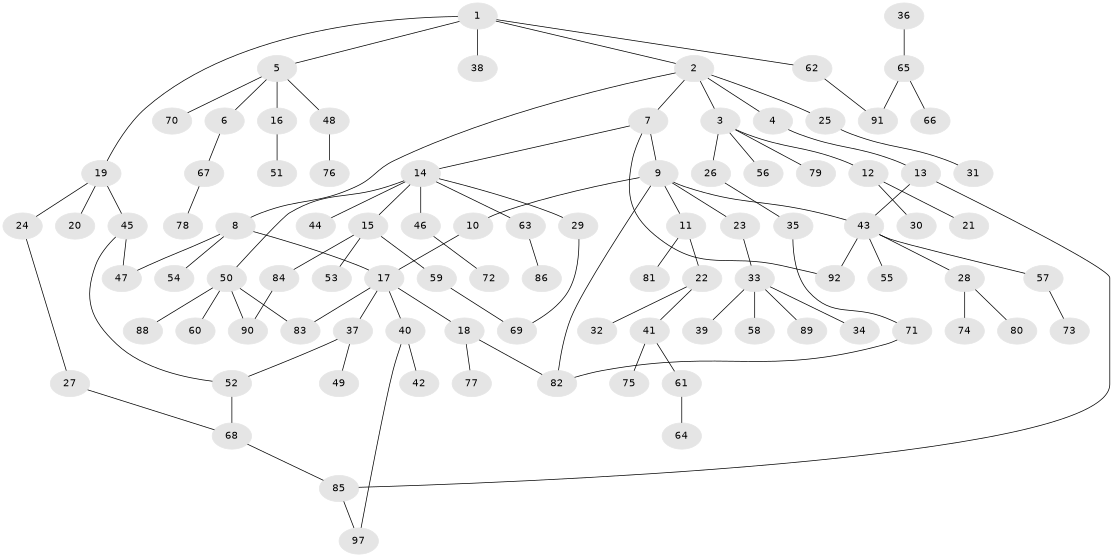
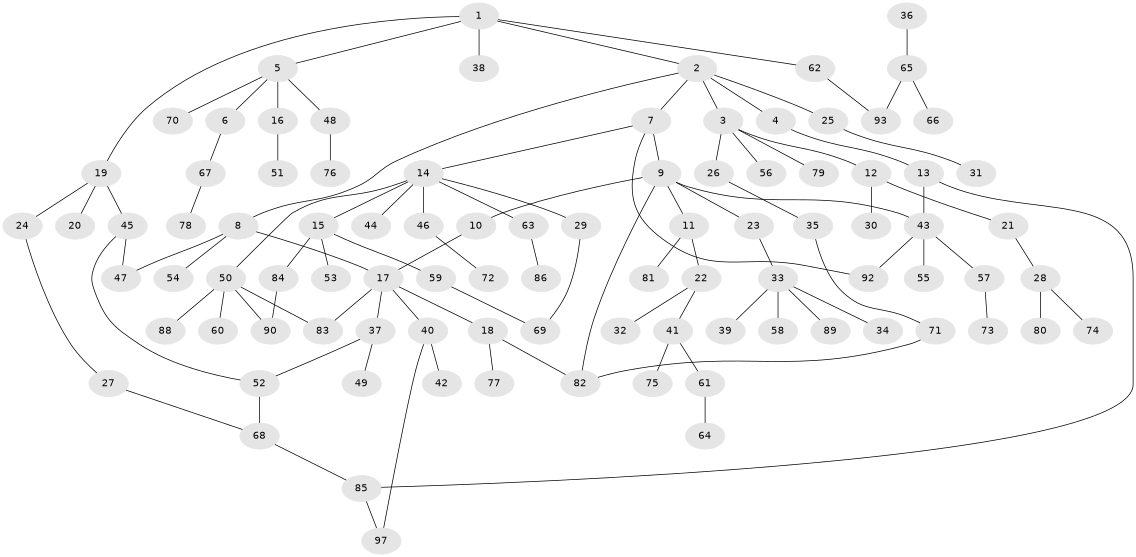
  graph {
    fontname="DejaVu Sans"
    node [color=gray90 fontname="DejaVu Sans" style=filled]
    edge [fontname="DejaVu Sans"]
    1
    2
    5
    19
    38
    62
    3
    4
    7
    8
    25
    6
    16
    48
    70
    20
    24
    45
-   91
+   91 [label=93]
    12
    26
    56
    79
    13
    9
    14
    92
    17
    47
    54
    31
    21
    30
    35
    43
    85
    67
    51
    76
    78
    10
    11
    23
    82
    15
    29
    44
    46
    50
    63
    18
    37
    40
    83
    22
    81
    33
    55
    57
    32
    41
    28
    n63 [label=97]
    53
    59
    84
    69
    72
    60
    88
    90
    86
    77
    49
    52
    42
    27
    80
    74
    61
    75
    34
    39
    58
    89
    68
    71
    36
    65
    66
    64
    73
    1 -- 2
    1 -- 5
    1 -- 19
    1 -- 38
    1 -- 62
    2 -- 3
    2 -- 4
    2 -- 7
    2 -- 8
    2 -- 25
    5 -- 6
    5 -- 16
    5 -- 48
    5 -- 70
    19 -- 20
    19 -- 24
    19 -- 45
    62 -- 91
    3 -- 12
    3 -- 26
    3 -- 56
    3 -- 79
    4 -- 13
    7 -- 9
    7 -- 14
    7 -- 92
    8 -- 17
    8 -- 47
    8 -- 54
    25 -- 31
    6 -- 67
    16 -- 51
    48 -- 76
    24 -- 27
    45 -- 47
    45 -- 52
    12 -- 21
    12 -- 30
    26 -- 35
    13 -- 43
    13 -- 85
    9 -- 43
    9 -- 10
    9 -- 11
    9 -- 23
    9 -- 82
    14 -- 15
    14 -- 29
    14 -- 44
    14 -- 46
    14 -- 50
    14 -- 63
    17 -- 18
    17 -- 37
    17 -- 40
    17 -- 83
-   43 -- 28
+   21 -- 28
    35 -- 71
    43 -- 92
    43 -- 55
    43 -- 57
    85 -- n63
    67 -- 78
    10 -- 17
    11 -- 22
    11 -- 81
    23 -- 33
    15 -- 53
    15 -- 59
    15 -- 84
    29 -- 69
    46 -- 72
    50 -- 83
    50 -- 60
    50 -- 88
    50 -- 90
    63 -- 86
    18 -- 82
    18 -- 77
    37 -- 49
    37 -- 52
    40 -- n63
    40 -- 42
    22 -- 32
    22 -- 41
    33 -- 34
    33 -- 39
    33 -- 58
    33 -- 89
    57 -- 73
    41 -- 61
    41 -- 75
    28 -- 80
    28 -- 74
    59 -- 69
    84 -- 90
    52 -- 68
    27 -- 68
    61 -- 64
    68 -- 85
    71 -- 82
    36 -- 65
    65 -- 91
    65 -- 66
  }
